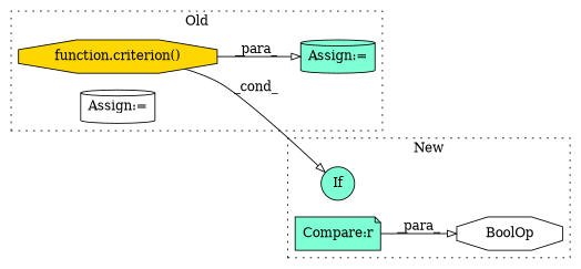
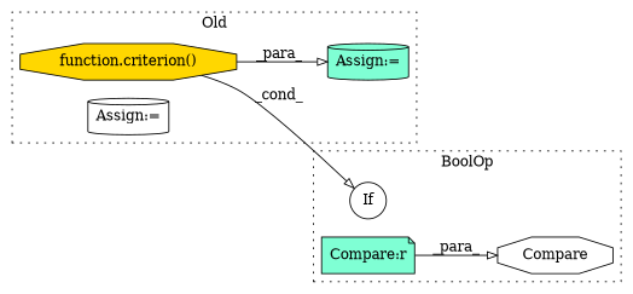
  digraph {
    rankdir=LR
    node [a=68 fillcolor=aquamarine l=1 shape=octagon style=filled]
    edge [arrowhead=onormal]
    n1 [a=75 fillcolor=gold l="10,1" label="function.criterion()" s="3713,3748"]
    n2 [fillcolor=white label="Assign:=" s=3899 shape=cylinder]
    n3 [label="Assign:=" s=3712 shape=cylinder]
-   n4 [a=72 fillcolor=white l=28 label=BoolOp s=5214]
-   n5 [a=96 l=3 label=If s=5211 shape=circle]
+   n4 [a=72 fillcolor=white l=28 label=Compare s=5214]
+   n5 [a=96 fillcolor=white l=3 label=If s=5211 shape=circle]
    n6 [a=40 l=13 label="Compare:r" s=5229 shape=note]
    subgraph cluster_1 {
      label=Old
      style=dotted
      n1
      n2
      n3
    }
    subgraph cluster_2 {
-     label=New
+     label=BoolOp
      style=dotted
      n4
      n5
      n6
    }
    n1 -> n3 [label=_para_]
    n1 -> n5 [label=_cond_]
    n6 -> n4 [label=_para_]
  }
